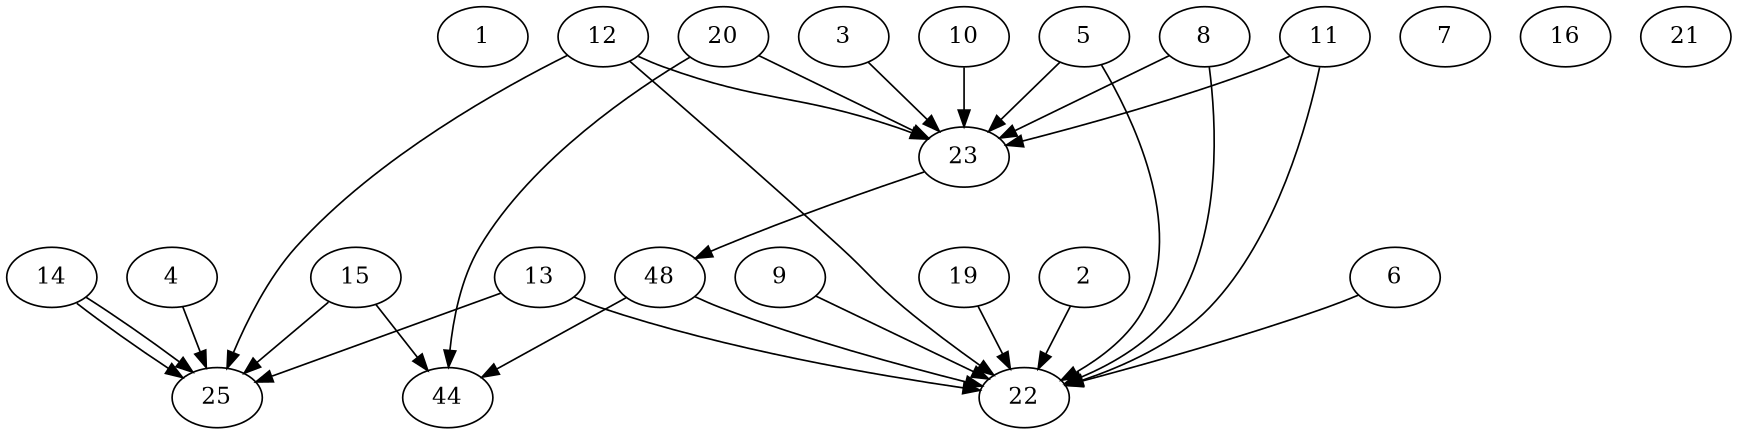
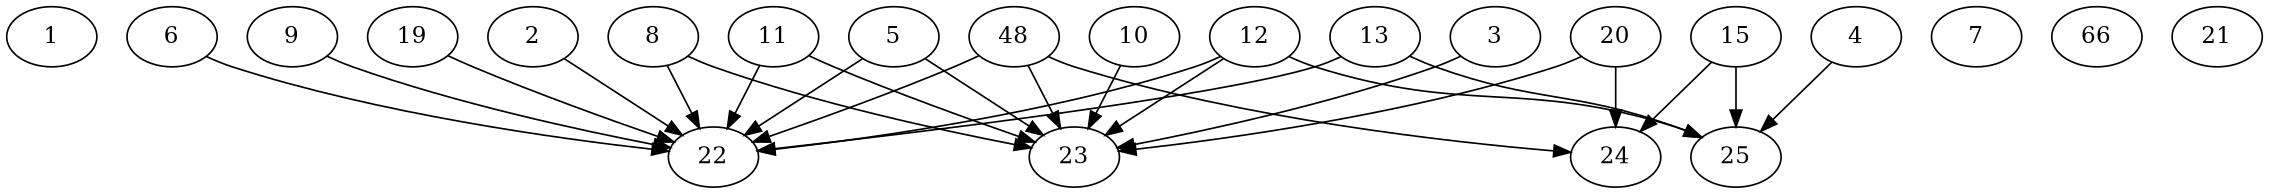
  digraph {
    node [alpha=0.05]
    1 [alpha=0.07 expect_size=41029632]
    2 [expect_size=18291712]
    22 [alpha=0.17 expect_size=10459136]
    23 [alpha=0.17 expect_size=6481920]
    3 [alpha=0.10 expect_size=8658944]
    4 [alpha=0.17 expect_size=30829568]
    25 [alpha=0.19 expect_size=27258880]
    5 [alpha=0.01 expect_size=5495808]
    6 [alpha=0.16 expect_size=39343104]
    7 [alpha=0.19 expect_size=47147008]
    8 [alpha=0.06 expect_size=12140544]
    9 [expect_size=15204352]
    10 [alpha=0.01 expect_size=48918528]
    11 [alpha=0.14 expect_size=6974464]
    12 [alpha=0.18 expect_size=23502848]
    13 [expect_size=36234240]
-   14 [alpha=0.04 expect_size=11754496]
    15 [alpha=0.04 expect_size=5685248]
-   24 [alpha=0.08 expect_size=17129472 label=44]
-   16 [alpha=0.15 expect_size=7190528]
+   24 [alpha=0.08 expect_size=17129472]
+   16 [alpha=0.15 expect_size=7190528 label=66]
    n21 [alpha=0.03 expect_size=43666432 label=48]
    19 [alpha=0.07 expect_size=10878976]
    20 [expect_size=22110208]
    21 [alpha=0.18 expect_size=23627776]
    2 -> 22
    3 -> 23
    4 -> 25
    5 -> 22
    5 -> 23
    6 -> 22
    8 -> 22
    8 -> 23
    9 -> 22
    10 -> 23
    11 -> 22
    11 -> 23
    12 -> 22
    12 -> 23
    12 -> 25
    13 -> 22
    13 -> 25
-   14 -> 25
-   14 -> 25
    15 -> 25
    15 -> 24
    n21 -> 22
-   23 -> n21
+   n21 -> 23
    n21 -> 24
    19 -> 22
    20 -> 23
    20 -> 24
  }
